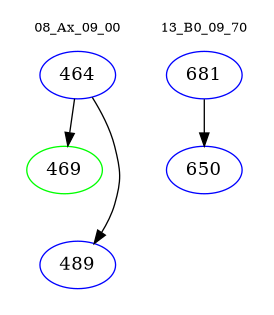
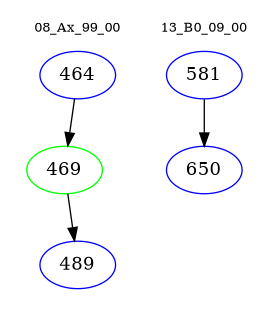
  digraph {
    node [color=blue]
    edge [color=black]
    n1 [color=green label=469]
    n2 [label=464]
    n3 [label=489]
-   n4 [label=681]
+   n4 [label=581]
    n5 [label=650]
    subgraph cluster_1 {
      color=white
      fontsize=10
-     label="08_Ax_09_00"
+     label="08_Ax_99_00"
      n1
      n2
      n3
    }
    subgraph cluster_2 {
      color=white
      fontsize=10
-     label="13_B0_09_70"
+     label="13_B0_09_00"
      n4
      n5
    }
    n2 -> n1
-   n2 -> n3
+   n1 -> n3
    n4 -> n5
  }
